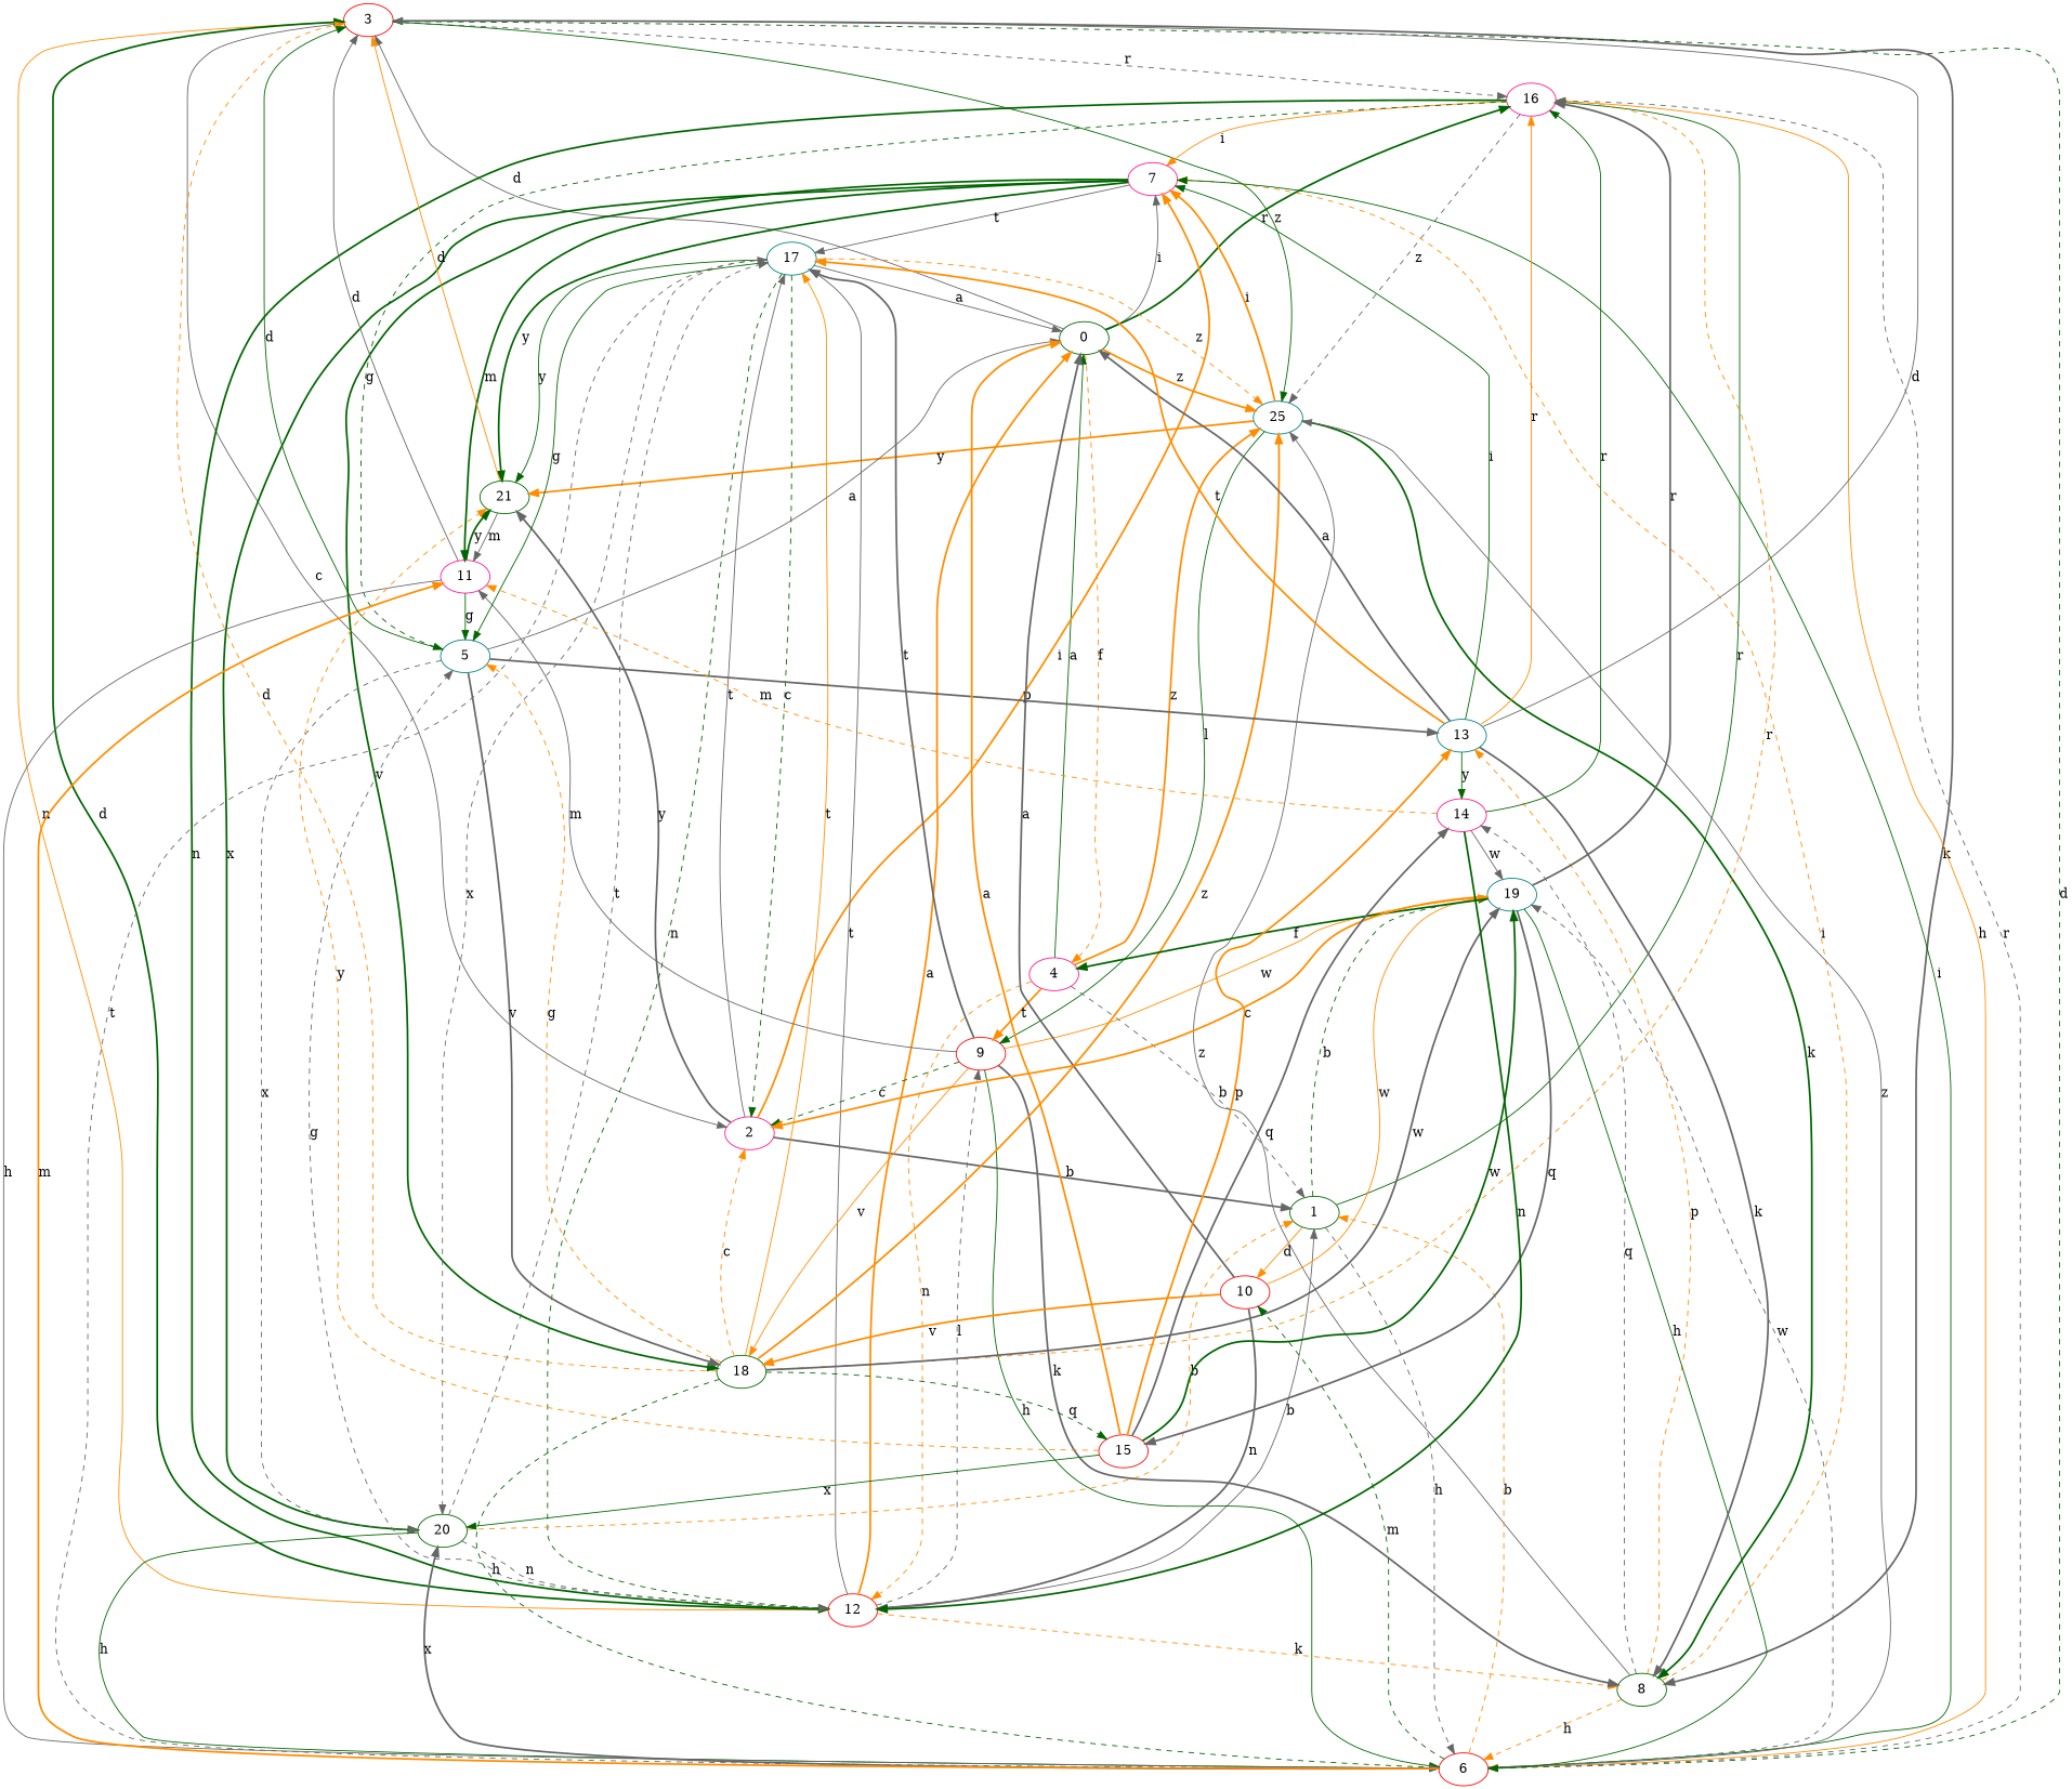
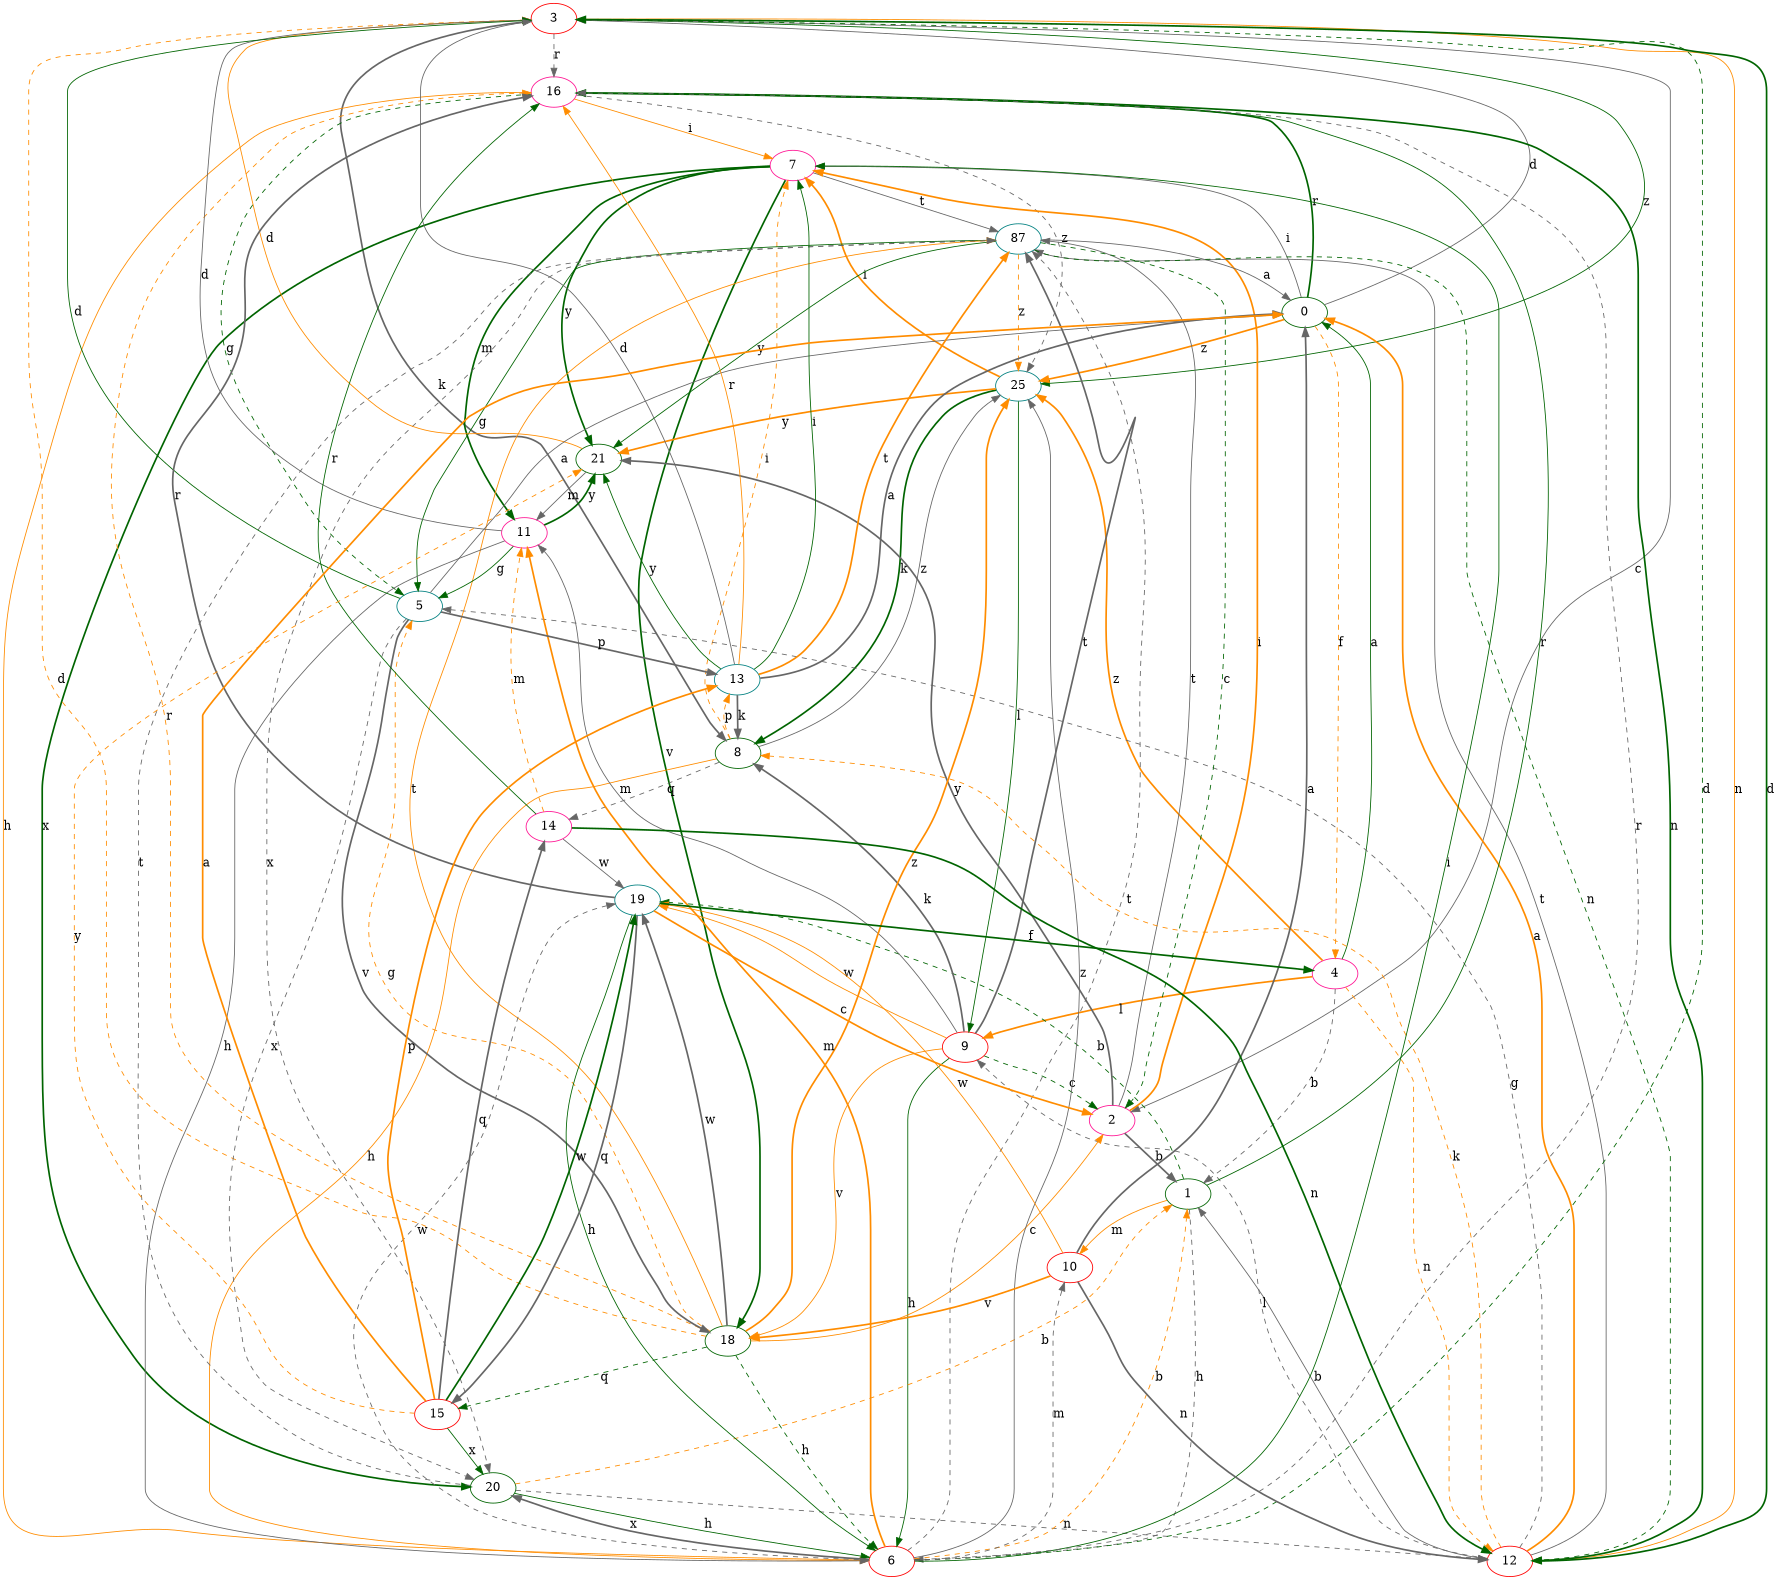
  strict digraph {
    node [color=red]
    edge [color=gray40 style=solid]
    3
    0 [color=darkgreen]
    4 [color=deeppink]
    7 [color=deeppink]
    16 [color=deeppink]
    25 [color=teal]
    2 [color=deeppink]
    8 [color=darkgreen]
    12
    1 [color=darkgreen]
    9
-   17 [color=teal]
+   17 [color=teal label=87]
    21 [color=darkgreen]
    18 [color=darkgreen]
    20 [color=darkgreen]
    11 [color=deeppink]
    6
    5 [color=teal]
    10
    19 [color=teal]
    13 [color=teal]
    14 [color=deeppink]
    15
    3 -> 16 [label=r style=dashed]
    3 -> 25 [color=darkgreen label=z]
    3 -> 2 [label=c]
    3 -> 8 [label=k style=bold]
    3 -> 12 [color=darkorange label=n]
    0 -> 3 [label=d]
    0 -> 4 [color=darkorange label=f style=dashed]
    0 -> 7 [label=i]
    0 -> 16 [color=darkgreen label=r style=bold]
    0 -> 25 [color=darkorange label=z style=bold]
    4 -> 0 [color=darkgreen label=a]
    4 -> 25 [color=darkorange label=z style=bold]
    4 -> 12 [color=darkorange label=n style=dashed]
    4 -> 1 [label=b style=dashed]
-   4 -> 9 [color=darkorange label=t style=bold]
+   4 -> 9 [color=darkorange label=l style=bold]
    7 -> 17 [label=t]
    7 -> 21 [color=darkgreen label=y style=bold]
    7 -> 18 [color=darkgreen label=v style=bold]
    7 -> 20 [color=darkgreen label=x style=bold]
    7 -> 11 [color=darkgreen label=m style=bold]
    16 -> 7 [color=darkorange label=i]
    16 -> 25 [label=z style=dashed]
    16 -> 12 [color=darkgreen label=n style=bold]
    16 -> 6 [color=darkorange label=h]
    16 -> 5 [color=darkgreen label=g style=dashed]
    25 -> 7 [color=darkorange label=i style=bold]
    25 -> 8 [color=darkgreen label=k style=bold]
    25 -> 9 [color=darkgreen label=l]
    25 -> 21 [color=darkorange label=y style=bold]
    2 -> 7 [color=darkorange label=i style=bold]
    2 -> 1 [label=b style=bold]
    2 -> 17 [label=t]
    2 -> 21 [label=y style=bold]
    8 -> 7 [color=darkorange label=i style=dashed]
    8 -> 25 [label=z]
-   8 -> 6 [color=darkorange label=h style=dashed]
+   8 -> 6 [color=darkorange label=h]
    8 -> 13 [color=darkorange label=p style=dashed]
    8 -> 14 [label=q style=dashed]
    12 -> 3 [color=darkgreen label=d style=bold]
    12 -> 0 [color=darkorange label=a style=bold]
    12 -> 8 [color=darkorange label=k style=dashed]
    12 -> 1 [label=b]
    12 -> 9 [label=l style=dashed]
    12 -> 17 [label=t]
    12 -> 5 [label=g style=dashed]
    1 -> 16 [color=darkgreen label=r]
    1 -> 6 [label=h style=dashed]
-   1 -> 10 [color=darkorange label=d]
+   1 -> 10 [color=darkorange label=m]
    1 -> 19 [color=darkgreen label=b style=dashed]
    9 -> 2 [color=darkgreen label=c style=dashed]
    9 -> 8 [label=k style=bold]
    9 -> 17 [label=t style=bold]
    9 -> 18 [color=darkorange label=v]
    9 -> 11 [label=m]
    9 -> 6 [color=darkgreen label=h]
    9 -> 19 [color=darkorange label=w]
    17 -> 0 [label=a]
    17 -> 25 [color=darkorange label=z style=dashed]
    17 -> 2 [color=darkgreen label=c style=dashed]
    17 -> 12 [color=darkgreen label=n style=dashed]
    17 -> 21 [color=darkgreen label=y]
    17 -> 20 [label=x style=dashed]
    17 -> 5 [color=darkgreen label=g]
    21 -> 3 [color=darkorange label=d]
    21 -> 11 [label=m]
    18 -> 3 [color=darkorange label=d style=dashed]
    18 -> 16 [color=darkorange label=r style=dashed]
    18 -> 25 [color=darkorange label=z style=bold]
-   18 -> 2 [color=darkorange label=c style=dashed]
+   18 -> 2 [color=darkorange label=c]
    18 -> 17 [color=darkorange label=t]
    18 -> 6 [color=darkgreen label=h style=dashed]
    18 -> 5 [color=darkorange label=g style=dashed]
    18 -> 19 [label=w style=bold]
    18 -> 15 [color=darkgreen label=q style=dashed]
    20 -> 12 [label=n style=dashed]
    20 -> 1 [color=darkorange label=b style=dashed]
    20 -> 17 [label=t style=dashed]
    20 -> 6 [color=darkgreen label=h]
    11 -> 3 [label=d]
    11 -> 21 [color=darkgreen label=y style=bold]
    11 -> 6 [label=h]
    11 -> 5 [color=darkgreen label=g]
    6 -> 3 [color=darkgreen label=d style=dashed]
    6 -> 7 [color=darkgreen label=i]
    6 -> 16 [label=r style=dashed]
    6 -> 25 [label=z]
    6 -> 1 [color=darkorange label=b style=dashed]
    6 -> 17 [label=t style=dashed]
    6 -> 20 [label=x style=bold]
    6 -> 11 [color=darkorange label=m style=bold]
-   6 -> 10 [color=darkgreen label=m style=dashed]
+   6 -> 10 [label=m style=dashed]
    6 -> 19 [label=w style=dashed]
    5 -> 3 [color=darkgreen label=d]
    5 -> 0 [label=a]
    5 -> 18 [label=v style=bold]
    5 -> 20 [label=x style=dashed]
    5 -> 13 [label=p style=bold]
    10 -> 0 [label=a style=bold]
    10 -> 12 [label=n style=bold]
    10 -> 18 [color=darkorange label=v style=bold]
    10 -> 19 [color=darkorange label=w]
    19 -> 4 [color=darkgreen label=f style=bold]
    19 -> 16 [label=r style=bold]
    19 -> 2 [color=darkorange label=c style=bold]
    19 -> 6 [color=darkgreen label=h]
    19 -> 15 [label=q style=bold]
    13 -> 3 [label=d]
    13 -> 0 [label=a style=bold]
    13 -> 7 [color=darkgreen label=i]
    13 -> 16 [color=darkorange label=r]
    13 -> 8 [label=k style=bold]
    13 -> 17 [color=darkorange label=t style=bold]
-   13 -> 14 [color=darkgreen label=y]
+   13 -> 21 [color=darkgreen label=y]
    14 -> 16 [color=darkgreen label=r]
    14 -> 12 [color=darkgreen label=n style=bold]
    14 -> 11 [color=darkorange label=m style=dashed]
    14 -> 19 [label=w]
    15 -> 0 [color=darkorange label=a style=bold]
    15 -> 21 [color=darkorange label=y style=dashed]
    15 -> 20 [color=darkgreen label=x]
    15 -> 19 [color=darkgreen label=w style=bold]
    15 -> 13 [color=darkorange label=p style=bold]
    15 -> 14 [label=q style=bold]
  }
